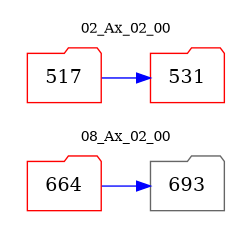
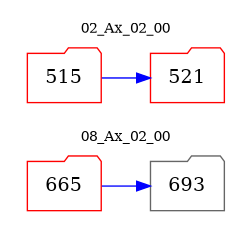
  digraph {
    rankdir=LR
    node [color=red shape=folder]
    edge [color=blue]
-   n1 [label=664]
+   n1 [label=665]
    n2 [color=gray40 label=693]
-   n3 [label=517]
-   n4 [label=531]
+   n3 [label=515]
+   n4 [label=521]
    subgraph cluster_1 {
      color=white
      fontsize=10
      label="08_Ax_02_00"
      n1
      n2
    }
    subgraph cluster_2 {
      color=white
      fontsize=10
      label="02_Ax_02_00"
      n3
      n4
    }
    n1 -> n2
    n3 -> n4
  }
